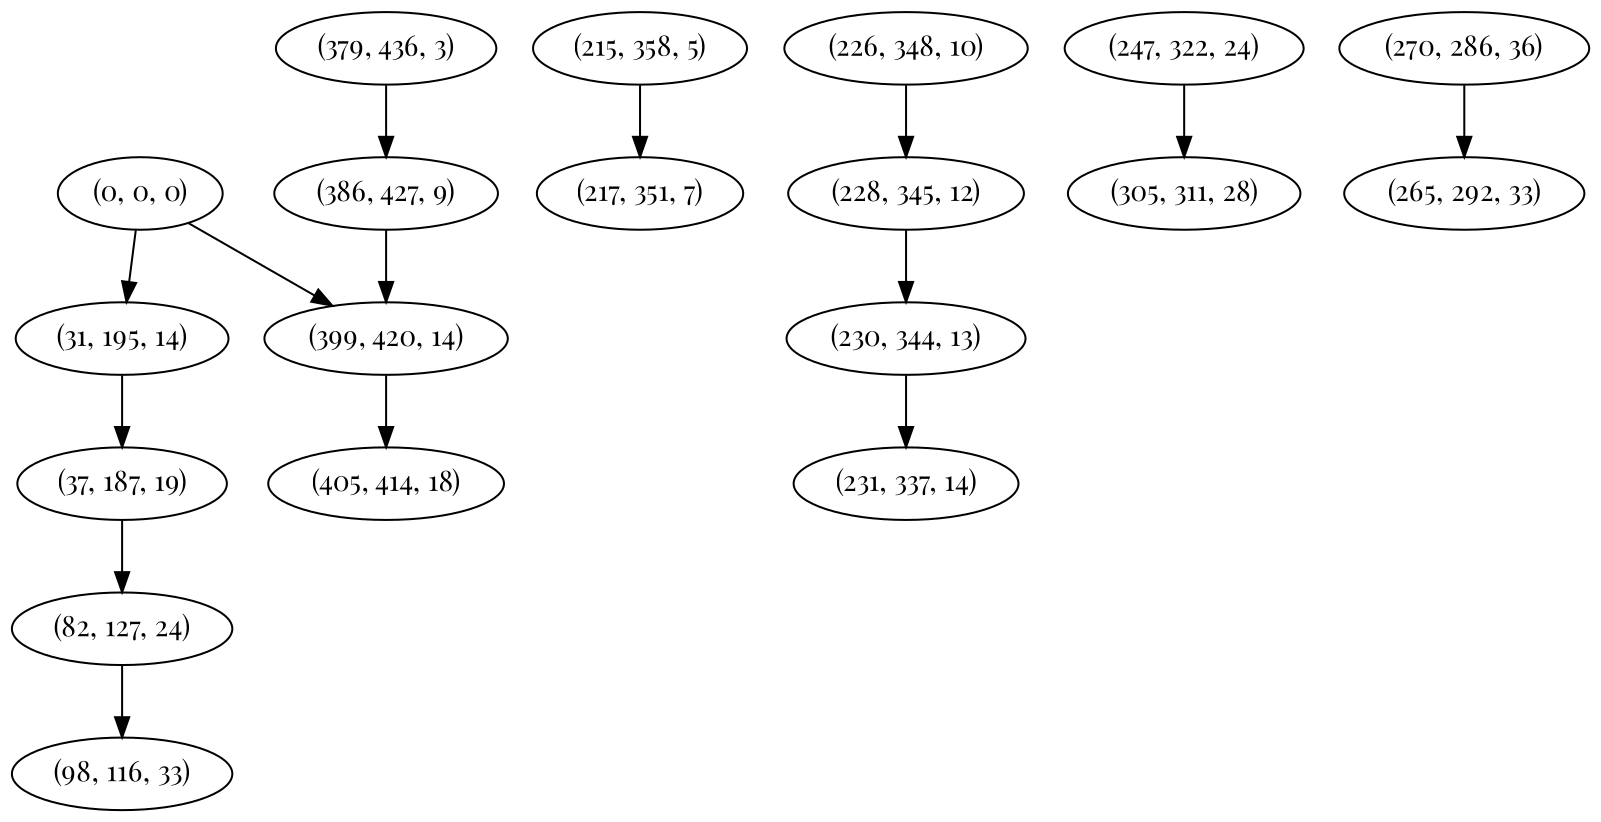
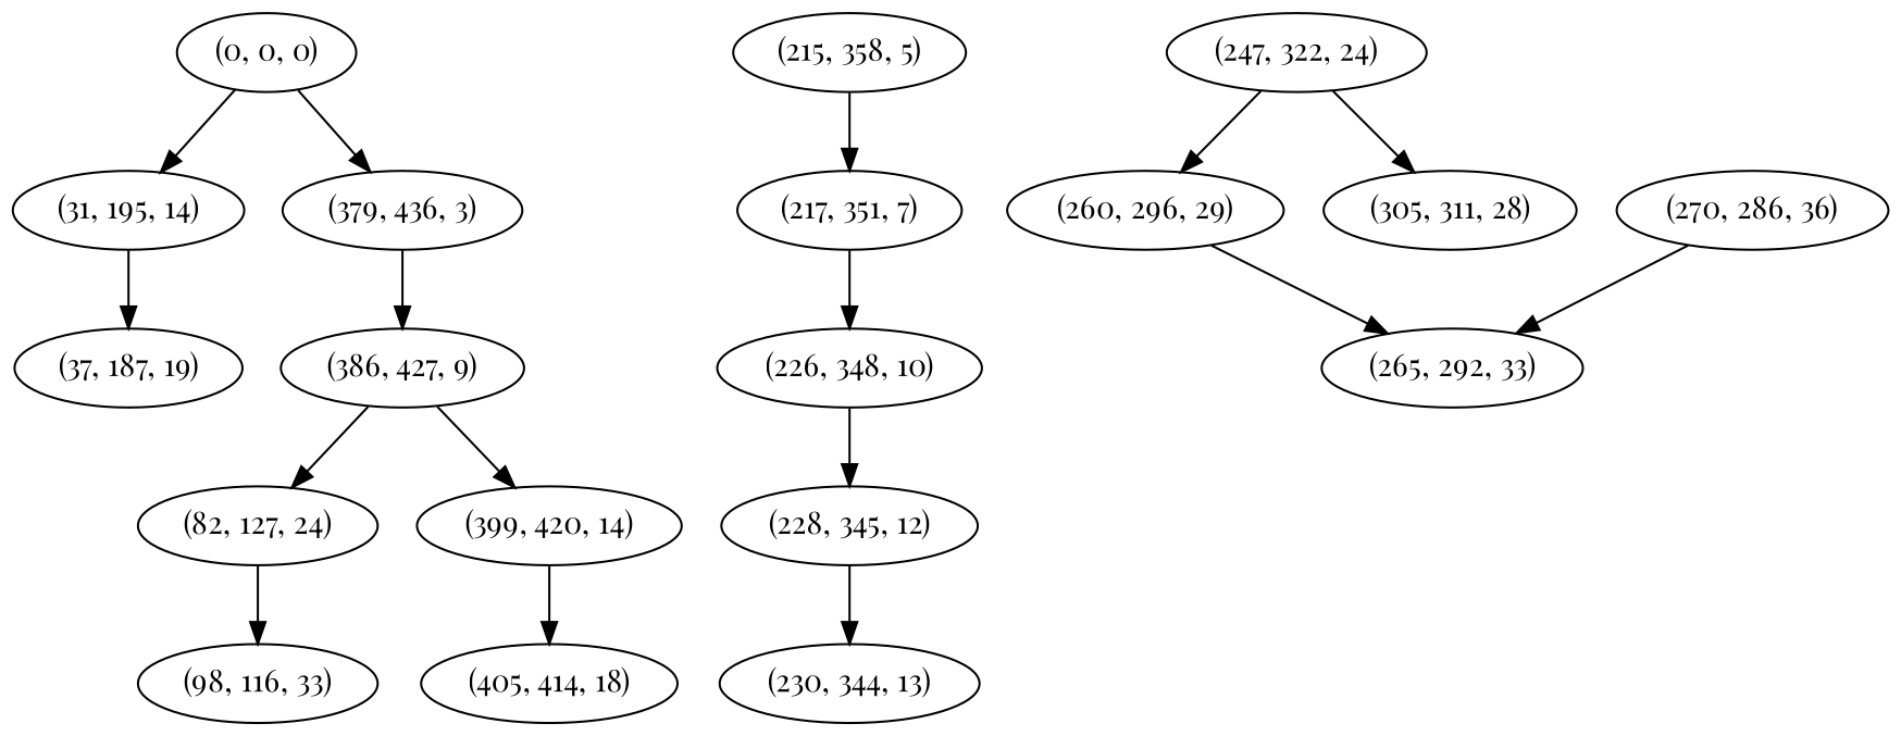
  digraph {
    fontname="Playfair Display"
    node [fontname="Playfair Display"]
    edge [fontname="Playfair Display"]
    "(0, 0, 0)"
    "(31, 195, 14)"
    "(379, 436, 3)"
    "(37, 187, 19)"
    "(215, 358, 5)"
    "(217, 351, 7)"
    "(386, 427, 9)"
    "(82, 127, 24)"
    "(98, 116, 33)"
    "(226, 348, 10)"
    "(228, 345, 12)"
    "(230, 344, 13)"
-   "(231, 337, 14)"
    "(247, 322, 24)"
+   "(260, 296, 29)"
    "(305, 311, 28)"
    "(265, 292, 33)"
    "(270, 286, 36)"
    "(399, 420, 14)"
    "(405, 414, 18)"
    "(0, 0, 0)" -> "(31, 195, 14)"
-   "(0, 0, 0)" -> "(399, 420, 14)"
+   "(0, 0, 0)" -> "(379, 436, 3)"
    "(31, 195, 14)" -> "(37, 187, 19)"
    "(379, 436, 3)" -> "(386, 427, 9)"
-   "(37, 187, 19)" -> "(82, 127, 24)"
+   "(386, 427, 9)" -> "(82, 127, 24)"
    "(215, 358, 5)" -> "(217, 351, 7)"
+   "(217, 351, 7)" -> "(226, 348, 10)"
    "(386, 427, 9)" -> "(399, 420, 14)"
    "(82, 127, 24)" -> "(98, 116, 33)"
    "(226, 348, 10)" -> "(228, 345, 12)"
    "(228, 345, 12)" -> "(230, 344, 13)"
-   "(230, 344, 13)" -> "(231, 337, 14)"
+   "(247, 322, 24)" -> "(260, 296, 29)"
    "(247, 322, 24)" -> "(305, 311, 28)"
+   "(260, 296, 29)" -> "(265, 292, 33)"
    "(270, 286, 36)" -> "(265, 292, 33)"
    "(399, 420, 14)" -> "(405, 414, 18)"
  }
